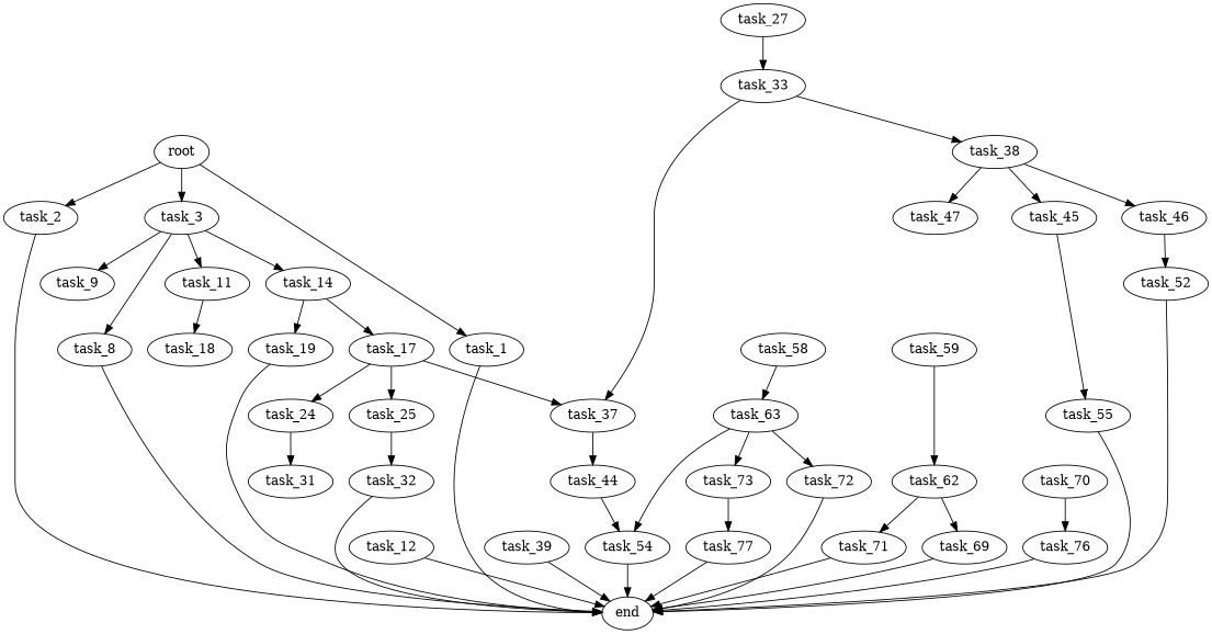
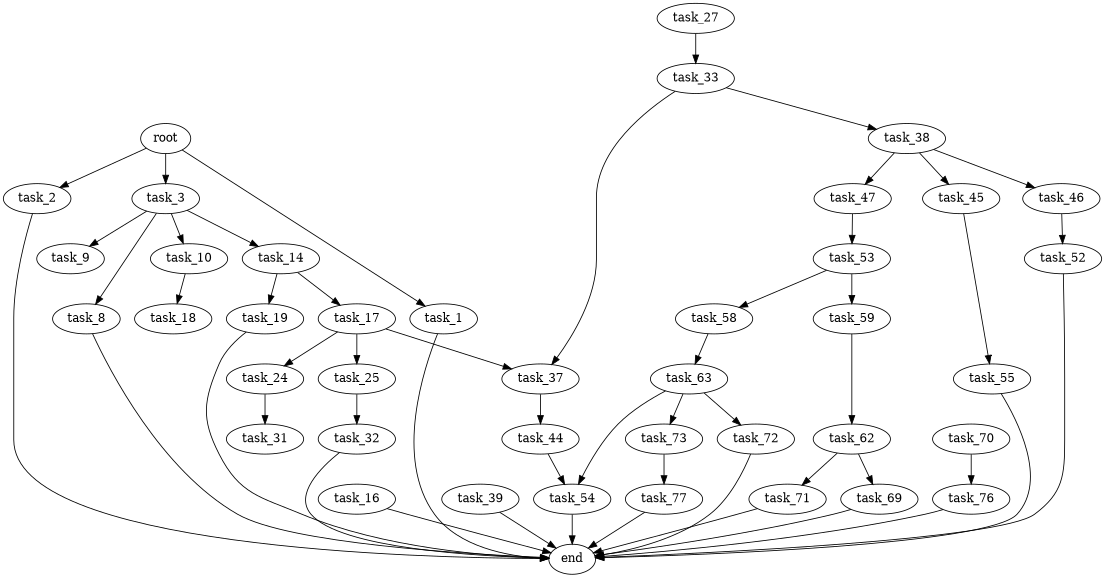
  digraph {
    root
    task_1
    task_2
    task_3
    end
    task_8
    task_9
    n8 [label=task_14]
-   task_11
+   task_11 [label=task_10]
    task_17
    task_19
    task_18
-   task_16 [label=task_12]
+   task_16
    task_24
    task_25
    task_37
    task_31
    task_32
    task_27
    task_33
    task_38
    task_39
    task_44
    task_45
    task_46
    task_47
    task_54
    task_55
    task_52
+   task_53
    task_58
    task_59
    task_63
    task_62
    task_72
    task_73
    task_69
    task_71
    task_70
    task_76
    task_77
    root -> task_1
    root -> task_2
    root -> task_3
    task_1 -> end
    task_2 -> end
    task_3 -> task_8
    task_3 -> task_9
    task_3 -> n8
    task_3 -> task_11
    task_8 -> end
    n8 -> task_17
    n8 -> task_19
    task_11 -> task_18
    task_17 -> task_24
    task_17 -> task_25
    task_17 -> task_37
    task_19 -> end
    task_16 -> end
    task_24 -> task_31
    task_25 -> task_32
    task_37 -> task_44
    task_32 -> end
    task_27 -> task_33
    task_33 -> task_37
    task_33 -> task_38
    task_38 -> task_45
    task_38 -> task_46
    task_38 -> task_47
    task_39 -> end
    task_44 -> task_54
    task_45 -> task_55
    task_46 -> task_52
+   task_47 -> task_53
    task_54 -> end
    task_55 -> end
    task_52 -> end
+   task_53 -> task_58
+   task_53 -> task_59
    task_58 -> task_63
    task_59 -> task_62
    task_63 -> task_54
    task_63 -> task_72
    task_63 -> task_73
    task_62 -> task_69
    task_62 -> task_71
    task_72 -> end
    task_73 -> task_77
    task_69 -> end
    task_71 -> end
    task_70 -> task_76
    task_76 -> end
    task_77 -> end
  }
